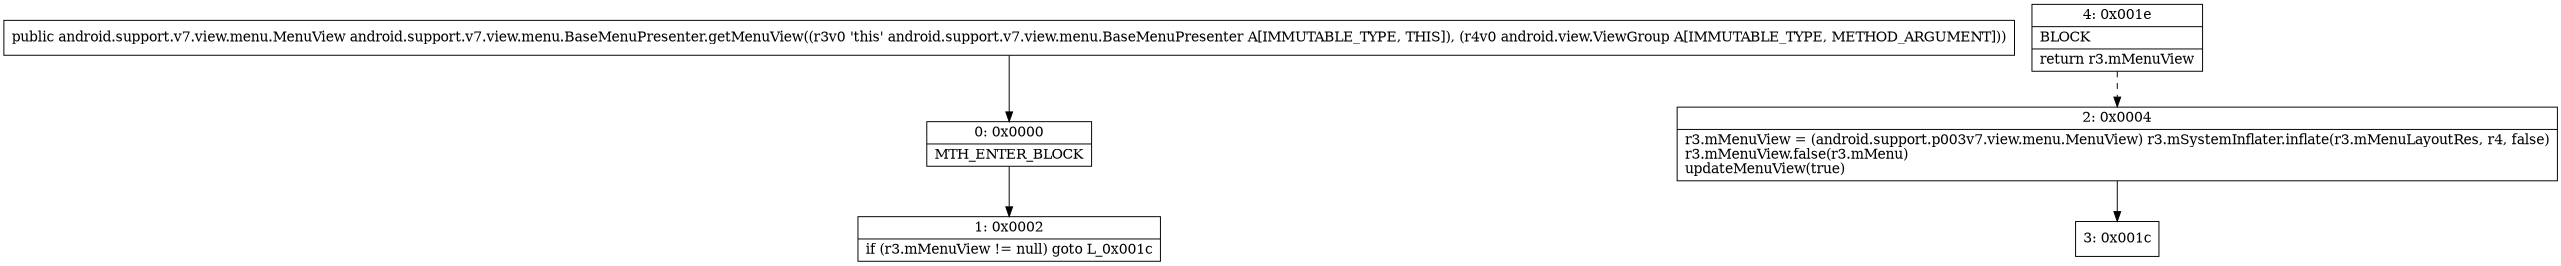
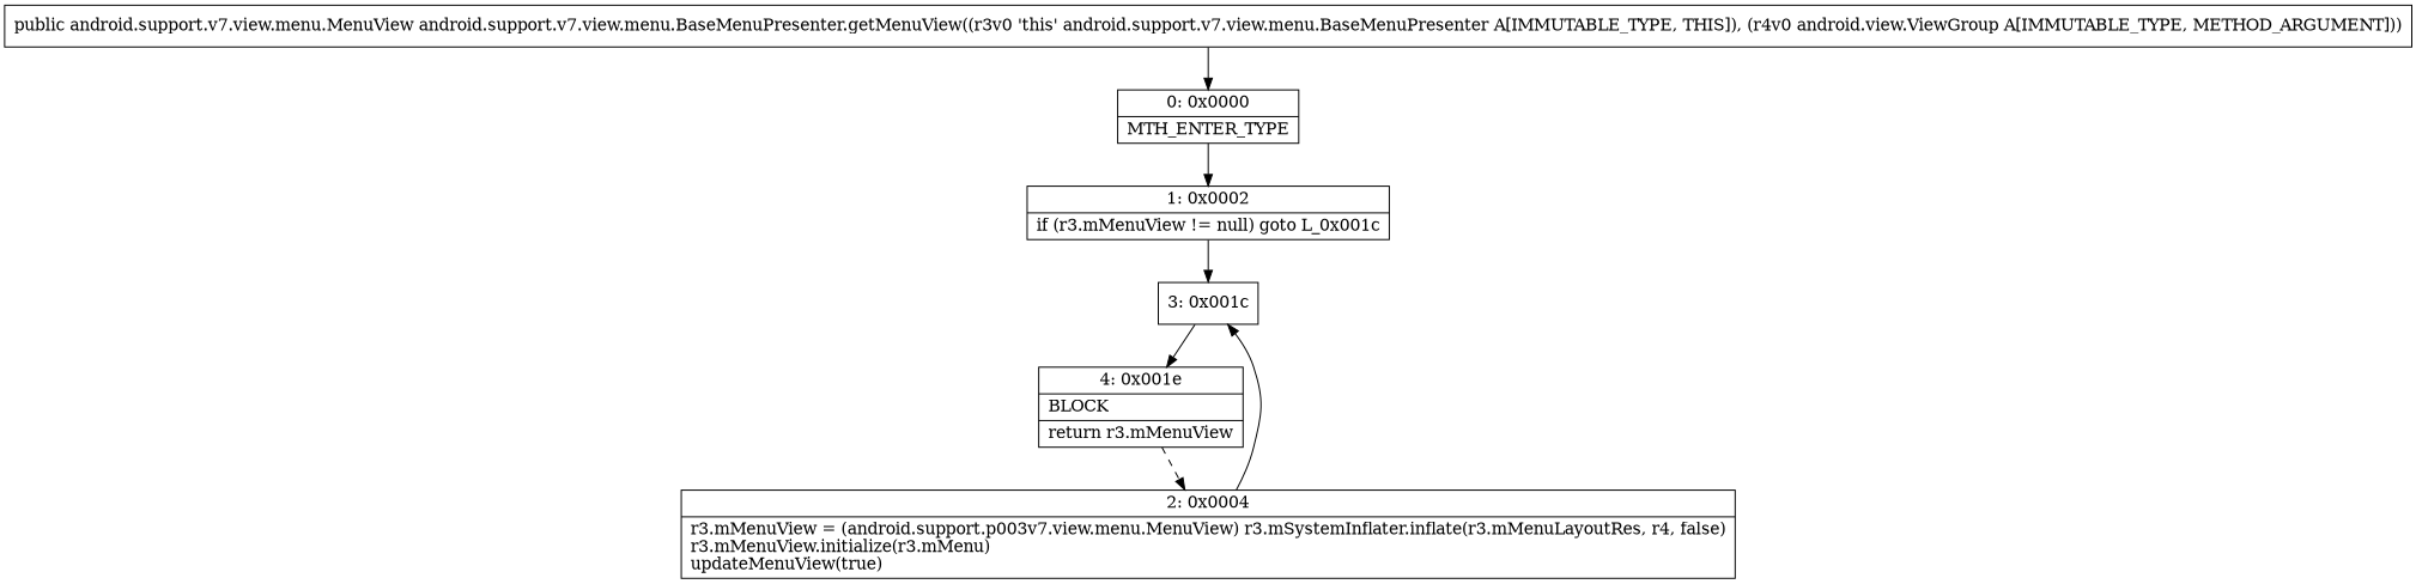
  digraph {
    node [shape=record]
-   n1 [label="{0\:\ 0x0000|MTH_ENTER_BLOCK\l}"]
+   n1 [label="{0\:\ 0x0000|MTH_ENTER_TYPE\l}"]
    n2 [label="{1\:\ 0x0002|if (r3.mMenuView != null) goto L_0x001c\l}"]
    n3 [label="{3\:\ 0x001c}"]
-   n4 [label="{2\:\ 0x0004|r3.mMenuView = (android.support.p003v7.view.menu.MenuView) r3.mSystemInflater.inflate(r3.mMenuLayoutRes, r4, false)\lr3.mMenuView.false(r3.mMenu)\lupdateMenuView(true)\l}"]
+   n4 [label="{2\:\ 0x0004|r3.mMenuView = (android.support.p003v7.view.menu.MenuView) r3.mSystemInflater.inflate(r3.mMenuLayoutRes, r4, false)\lr3.mMenuView.initialize(r3.mMenu)\lupdateMenuView(true)\l}"]
    n5 [label="{4\:\ 0x001e|BLOCK\l|return r3.mMenuView\l}"]
    n6 [label="{public android.support.v7.view.menu.MenuView android.support.v7.view.menu.BaseMenuPresenter.getMenuView((r3v0 'this' android.support.v7.view.menu.BaseMenuPresenter A[IMMUTABLE_TYPE, THIS]), (r4v0 android.view.ViewGroup A[IMMUTABLE_TYPE, METHOD_ARGUMENT])) }"]
    n1 -> n2
+   n2 -> n3
+   n3 -> n5
    n4 -> n3
    n5 -> n4 [style=dashed]
    n6 -> n1
  }
